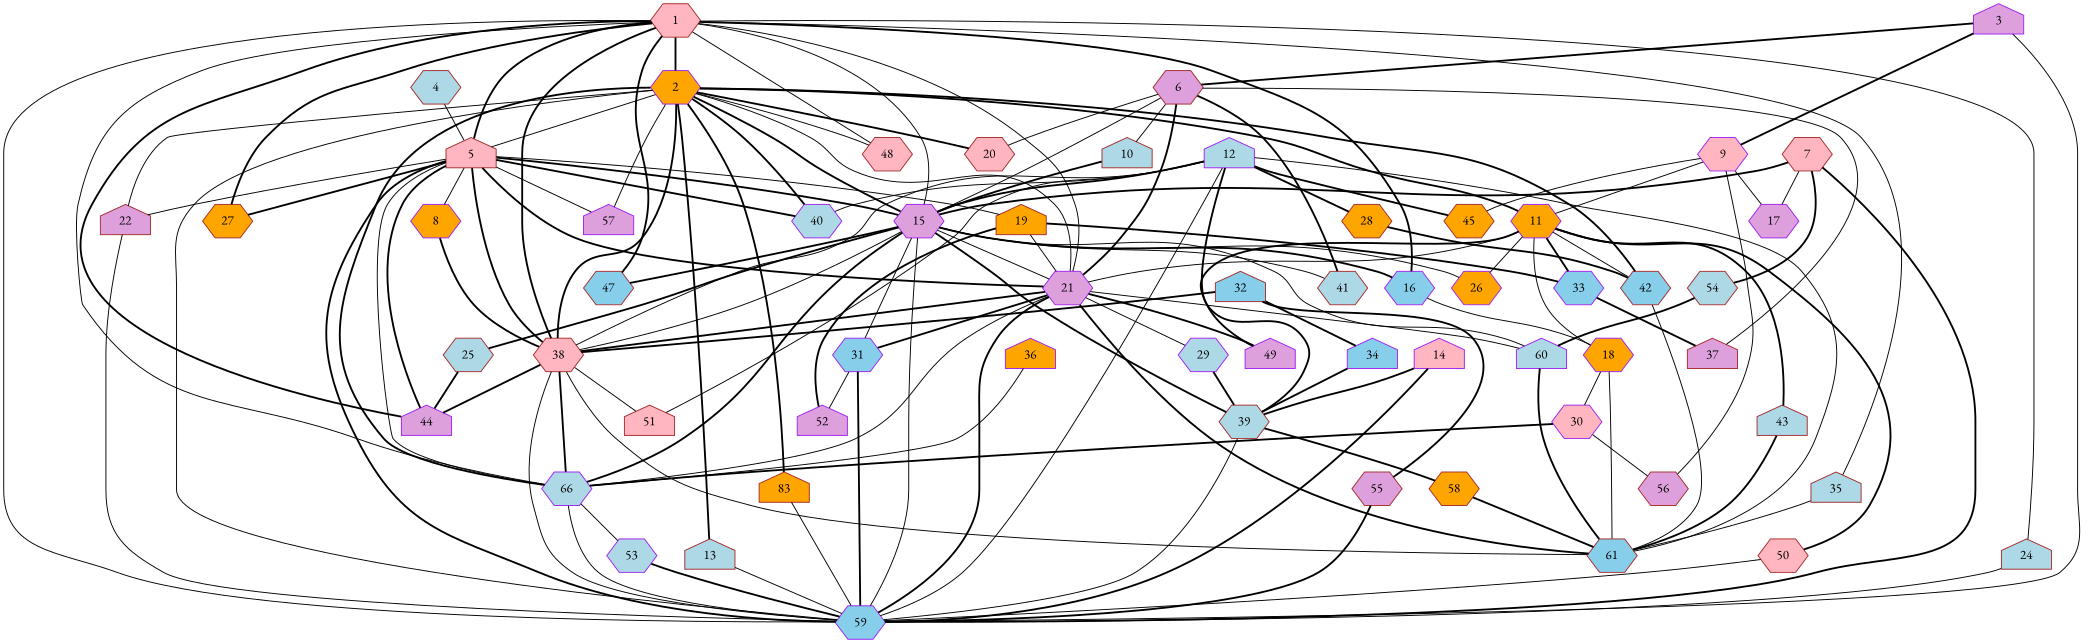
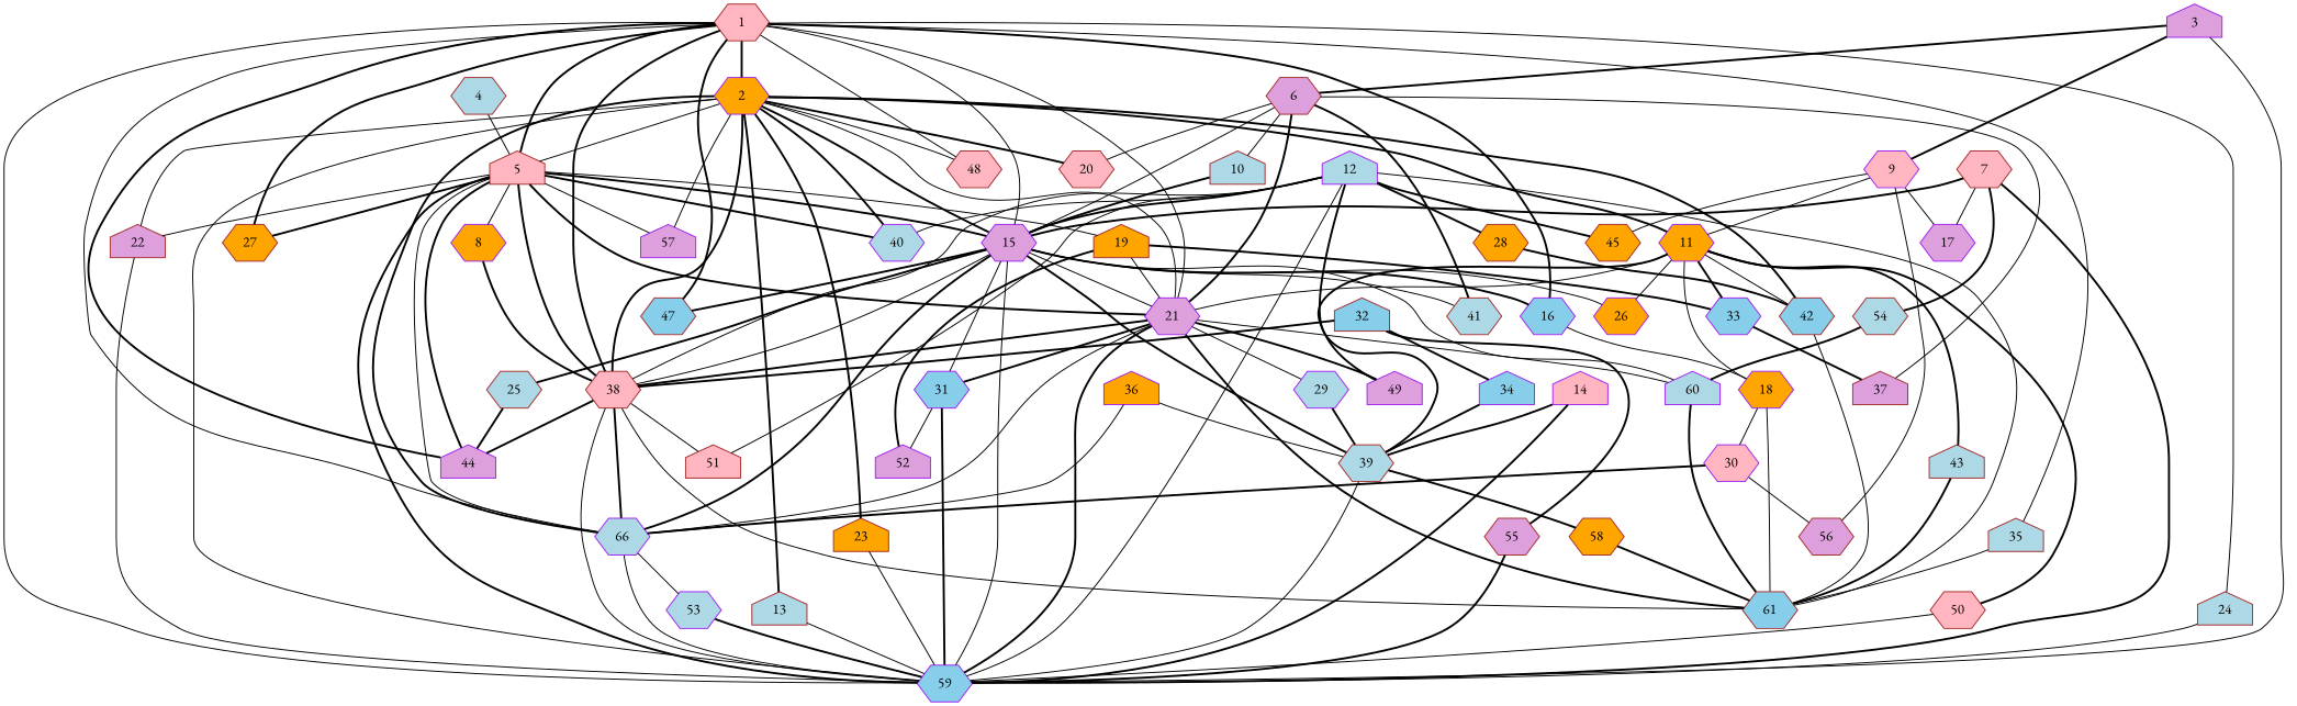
  graph {
    fontname="EB Garamond"
    node [color=brown fillcolor=lightblue fontname="EB Garamond" shape=hexagon style=filled]
    edge [fontname="EB Garamond" style=bold weight=1.0]
    1 [fillcolor=lightpink]
    2 [color=purple fillcolor=orange]
    5 [fillcolor=lightpink shape=house]
    15 [color=purple fillcolor=plum]
    16 [color=purple fillcolor=skyblue]
    21 [color=purple fillcolor=plum]
    24 [shape=house]
    27 [fillcolor=orange]
    35 [shape=house]
    38 [fillcolor=lightpink]
    44 [color=purple fillcolor=plum shape=house]
    n12 [color=purple label=66]
    47 [fillcolor=skyblue]
    48 [fillcolor=lightpink]
    59 [color=purple fillcolor=skyblue]
    11 [color=purple fillcolor=orange]
    13 [shape=house]
    20 [fillcolor=lightpink]
    22 [fillcolor=plum shape=house]
-   23 [fillcolor=orange shape=house label=83]
+   23 [fillcolor=orange shape=house]
    40 [color=purple]
    42 [fillcolor=skyblue]
    57 [color=purple fillcolor=plum shape=house]
    8 [color=purple fillcolor=orange]
    19 [fillcolor=orange shape=house]
    41
    26 [color=purple fillcolor=orange]
    39
    25
    31 [color=purple fillcolor=skyblue]
    60 [color=purple shape=house]
    18 [color=purple fillcolor=orange]
    49 [color=purple fillcolor=plum shape=house]
    61 [fillcolor=skyblue]
    29 [color=purple]
    51 [fillcolor=lightpink shape=house]
    53 [color=purple]
    33 [color=purple fillcolor=skyblue]
    43 [shape=house]
    50 [fillcolor=lightpink]
    3 [color=purple fillcolor=plum shape=house]
    6 [fillcolor=plum]
    9 [color=purple fillcolor=lightpink]
    10 [shape=house]
    37 [fillcolor=plum shape=house]
    17 [color=purple fillcolor=plum]
    45 [fillcolor=orange]
    56 [fillcolor=plum]
    4
    52 [color=purple fillcolor=plum shape=house]
    7 [fillcolor=lightpink]
    54
    30 [color=purple fillcolor=lightpink]
    12 [color=purple shape=house]
    28 [fillcolor=orange]
    58 [fillcolor=orange]
    14 [color=purple fillcolor=lightpink shape=house]
    32 [fillcolor=skyblue shape=house]
    34 [color=purple fillcolor=skyblue shape=house]
    55 [fillcolor=plum]
    36 [color=purple fillcolor=orange shape=house]
    1 -- 2 [weight=4.0]
    1 -- 5 [weight=2.0]
    1 -- 15 [style=solid weight=2.0]
    1 -- 16 [weight=2.0]
    1 -- 21 [style=solid weight=2.0]
    1 -- 24 [style=solid]
    1 -- 27
    1 -- 35 [style=solid]
    1 -- 38 [weight=2.0]
    1 -- 44
    1 -- n12 [style=solid weight=2.0]
    1 -- 47
    1 -- 48 [style=solid]
    1 -- 59 [style=solid weight=2.0]
    2 -- 5 [style=solid weight=2.0]
    2 -- 15 [weight=2.0]
    2 -- 21 [style=solid weight=2.0]
    2 -- 38 [weight=2.0]
    2 -- n12 [weight=2.0]
    2 -- 48 [style=solid]
    2 -- 59 [style=solid weight=2.0]
    2 -- 11
    2 -- 13
    2 -- 20
    2 -- 22 [style=solid]
    2 -- 23
    2 -- 40
    2 -- 42
    2 -- 57 [style=solid]
    5 -- 15
    5 -- 21
    5 -- 27
    5 -- 38
    5 -- 44
    5 -- n12 [style=solid]
    5 -- 59 [weight=2.0]
    5 -- 22 [style=solid]
    5 -- 40
    5 -- 57 [style=solid]
    5 -- 8 [style=solid]
    5 -- 19 [style=solid]
    15 -- 16
    15 -- 21 [style=solid weight=3.0]
    15 -- 38 [style=solid]
    15 -- n12
    15 -- 47
    15 -- 59 [style=solid]
    15 -- 41 [style=solid]
    15 -- 26 [style=solid]
    15 -- 39
    15 -- 25
    15 -- 31 [style=solid]
    15 -- 60 [style=solid]
    16 -- 18 [style=solid]
    21 -- 38 [weight=2.0]
    21 -- n12 [style=solid weight=2.0]
    21 -- 59 [weight=2.0]
    21 -- 31
    21 -- 60 [style=solid]
    21 -- 49
    21 -- 61
    21 -- 29 [style=solid]
    24 -- 59 [style=solid]
    35 -- 61 [style=solid]
    38 -- 44
    38 -- n12
    38 -- 59 [style=solid]
    38 -- 61 [style=solid]
    38 -- 51 [style=solid]
    n12 -- 59 [style=solid]
    n12 -- 53 [style=solid]
    11 -- 21 [style=solid weight=2.0]
    11 -- 42 [style=solid]
    11 -- 26 [style=solid]
    11 -- 18 [style=solid]
    11 -- 49
    11 -- 33
    11 -- 43
    11 -- 50
    13 -- 59 [style=solid]
    22 -- 59 [style=solid]
    23 -- 59 [style=solid]
    42 -- 61 [style=solid]
    8 -- 38
    19 -- 21 [style=solid]
    19 -- 33
    19 -- 52
    39 -- 59 [style=solid]
    39 -- 58
    25 -- 44
    31 -- 59
    31 -- 52 [style=solid]
    60 -- 61
    18 -- 61 [style=solid]
    18 -- 30 [style=solid]
    29 -- 39
    53 -- 59
    33 -- 37
    43 -- 61
    50 -- 59 [style=solid]
    3 -- 59 [style=solid]
    3 -- 6
    3 -- 9
    6 -- 15 [style=solid]
    6 -- 21 [weight=2.0]
    6 -- 20 [style=solid]
    6 -- 41
    6 -- 10 [style=solid]
    6 -- 37 [style=solid]
    9 -- 11 [style=solid]
    9 -- 17 [style=solid]
    9 -- 45 [style=solid]
    9 -- 56 [style=solid]
    10 -- 15
    4 -- 5 [style=solid]
    7 -- 15
    7 -- 59
    7 -- 17 [style=solid]
    7 -- 54
    54 -- 60
    30 -- n12
    30 -- 56 [style=solid]
    12 -- 15
    12 -- 38 [style=solid]
    12 -- 59 [style=solid]
    12 -- 40 [style=solid]
    12 -- 39
    12 -- 61 [style=solid]
    12 -- 51 [style=solid]
    12 -- 45
    12 -- 28
    28 -- 42
    58 -- 61
    14 -- 59
    14 -- 39
    32 -- 38
    32 -- 34
    32 -- 55
    34 -- 39
    55 -- 59
    36 -- n12 [style=solid]
+   36 -- 39 [style=solid]
  }
